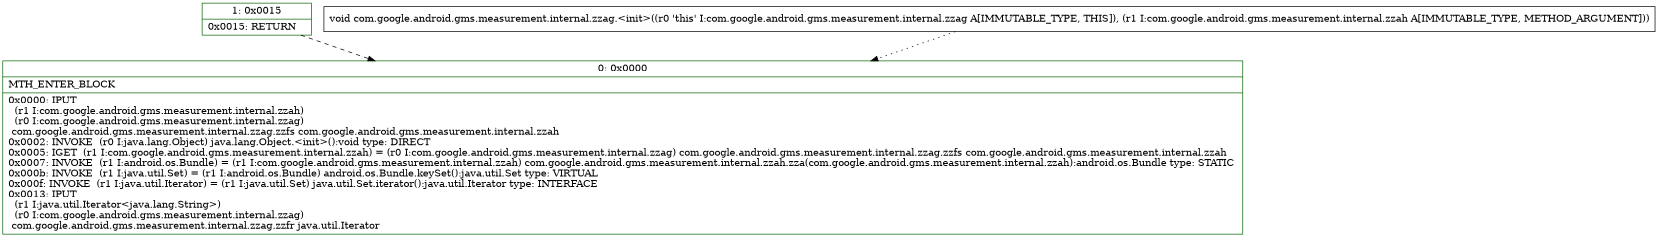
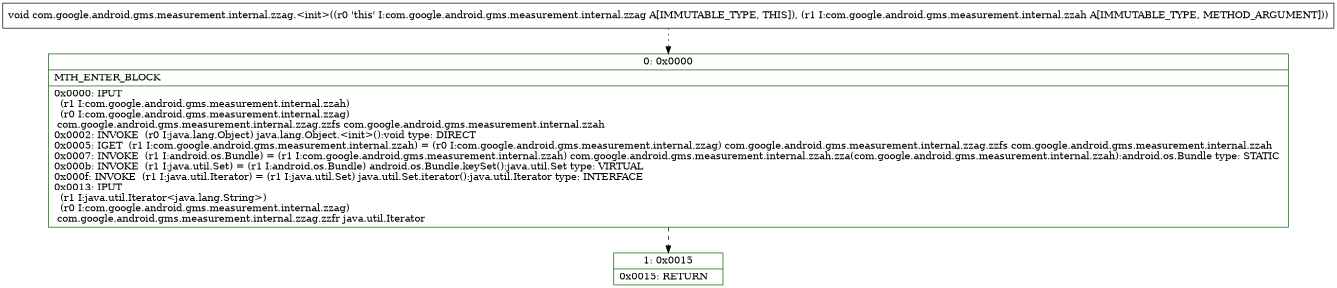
  digraph {
    node [shape=record color=darkgreen]
    n1 [label="{0\:\ 0x0000|MTH_ENTER_BLOCK\l|0x0000: IPUT  \l  (r1 I:com.google.android.gms.measurement.internal.zzah)\l  (r0 I:com.google.android.gms.measurement.internal.zzag)\l com.google.android.gms.measurement.internal.zzag.zzfs com.google.android.gms.measurement.internal.zzah \l0x0002: INVOKE  (r0 I:java.lang.Object) java.lang.Object.\<init\>():void type: DIRECT \l0x0005: IGET  (r1 I:com.google.android.gms.measurement.internal.zzah) = (r0 I:com.google.android.gms.measurement.internal.zzag) com.google.android.gms.measurement.internal.zzag.zzfs com.google.android.gms.measurement.internal.zzah \l0x0007: INVOKE  (r1 I:android.os.Bundle) = (r1 I:com.google.android.gms.measurement.internal.zzah) com.google.android.gms.measurement.internal.zzah.zza(com.google.android.gms.measurement.internal.zzah):android.os.Bundle type: STATIC \l0x000b: INVOKE  (r1 I:java.util.Set) = (r1 I:android.os.Bundle) android.os.Bundle.keySet():java.util.Set type: VIRTUAL \l0x000f: INVOKE  (r1 I:java.util.Iterator) = (r1 I:java.util.Set) java.util.Set.iterator():java.util.Iterator type: INTERFACE \l0x0013: IPUT  \l  (r1 I:java.util.Iterator\<java.lang.String\>)\l  (r0 I:com.google.android.gms.measurement.internal.zzag)\l com.google.android.gms.measurement.internal.zzag.zzfr java.util.Iterator \l}"]
    n2 [label="{1\:\ 0x0015|0x0015: RETURN   \l}"]
    n3 [label="{void com.google.android.gms.measurement.internal.zzag.\<init\>((r0 'this' I:com.google.android.gms.measurement.internal.zzag A[IMMUTABLE_TYPE, THIS]), (r1 I:com.google.android.gms.measurement.internal.zzah A[IMMUTABLE_TYPE, METHOD_ARGUMENT])) }" color=black]
-   n2 -> n1 [style=dashed]
+   n1 -> n2 [style=dashed]
    n3 -> n1 [style=dotted]
  }
